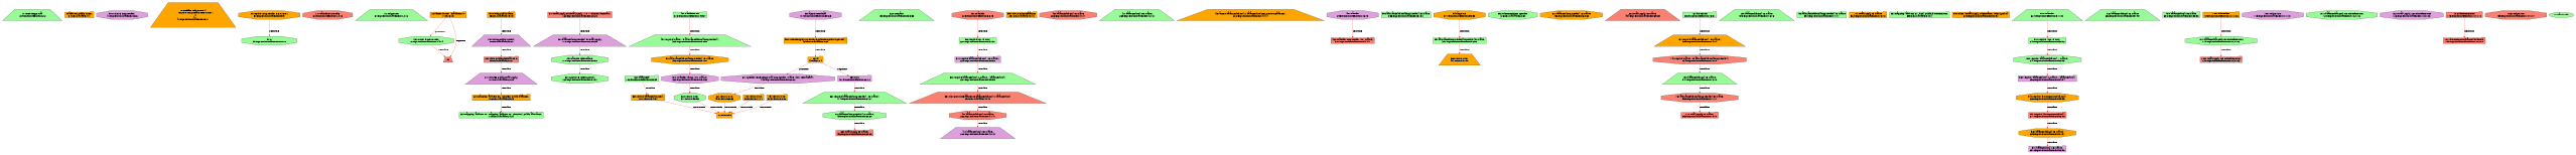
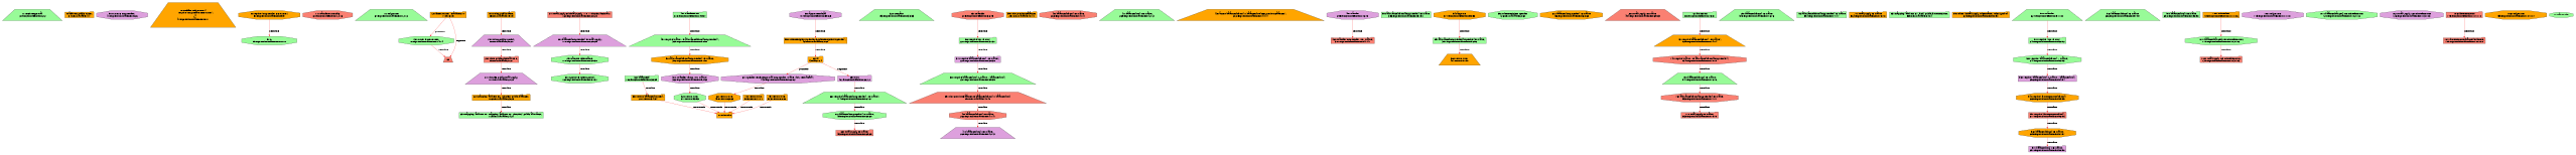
  digraph {
    node [fillcolor=palegreen shape=folder style=filled type_label=expression_statement]
    edge [color=red controlflow_type=next_line edge_type=CFG_edge]
    n1 [label="1_ receiveApproval\n12-function_definition-2-2" shape=trapezium type_label=function_definition]
    n2 [fillcolor=orange label="3_ address public owner;\n34-new_variable-4-4" type_label=new_variable]
    n3 [fillcolor=plum label="5_ owner = msg.sender;\n41-expression_statement-6-6" shape=octagon]
    n4 [fillcolor=orange label="7_ modifier onlyOwner {\n        require (msg.sender == owner);\n        _;\n    }\n47-expression_statement-8-11" shape=trapezium]
    n5 [fillcolor=orange label="8_ require (msg.sender == owner);\n50-expression_statement-9-9" shape=octagon]
    n6 [label="9_ _;\n59-expression_statement-10-10" shape=octagon]
    n7 [fillcolor=salmon label="11_ transferOwnership\n61-function_definition-12-16" shape=octagon type_label=function_definition]
    n8 [label="11_ onlyOwner\n67-expression_statement-12-12" shape=trapezium]
    n9 [fillcolor=orange label="12_ if_newOwner != address(0)\n71-if-13-15" type_label=if]
    n10 [label="13_ owner = newOwner;\n78-expression_statement-14-14" shape=octagon]
    82 [fillcolor=salmon shape=trapezium type_label=""]
    n12 [fillcolor=orange label="18_ string public name;\n85-new_variable-19-19" type_label=new_variable]
    n13 [fillcolor=plum label="19_ string public symbol;\n90-new_variable-20-20" shape=trapezium type_label=new_variable]
    n14 [fillcolor=salmon label="20_ uint8 public decimals = 8;\n95-new_variable-21-21" type_label=new_variable]
    n15 [fillcolor=plum label="21_ uint256 public totalSupply;\n101-new_variable-22-22" shape=trapezium type_label=new_variable]
    n16 [fillcolor=orange label="22_ mapping (address => uint256) public balances;\n106-new_variable-23-23" type_label=new_variable]
    n17 [label="23_ mapping (address => mapping (address => uint256)) public allowance;\n113-new_variable-24-24" type_label=new_variable]
    n18 [fillcolor=salmon label="27_ totalSupply = initialSupply * 10 ** uint256(decimals);\n160-expression_statement-28-28"]
    n19 [fillcolor=plum label="28_ balances[msg.sender] = totalSupply;\n170-expression_statement-29-29" shape=trapezium]
    n20 [label="29_ name = tokenName;\n178-expression_statement-30-30" shape=octagon]
    n21 [label="30_ symbol = tokenSymbol;\n182-expression_statement-31-31" shape=octagon]
    n22 [label="32_ balanceOf\n186-function_definition-33-35" type_label=function_definition]
    n23 [fillcolor=orange label="33_ return balances[_owner];\n201-return-34-34" type_label=return]
    n24 [fillcolor=orange label="0_ exit_node" type_label=exit]
    n25 [label="32_ constant\n193-expression_statement-33-33" shape=trapezium]
    n26 [fillcolor=salmon label="35_ _transfer\n205-function_definition-36-45" shape=octagon type_label=function_definition]
    n27 [label="36_ require(_to != 0x0);\n221-expression_statement-37-37"]
    n28 [fillcolor=plum label="37_ require(balances[_from] >= _value);\n228-expression_statement-38-38"]
    n29 [label="38_ require(balances[_to] + _value > balances[_to]);\n237-expression_statement-39-39" shape=trapezium]
    n30 [fillcolor=salmon label="39_ uint previousBalances = balances[_from] + balances[_to];\n250-new_variable-40-40" shape=trapezium type_label=new_variable]
    n31 [fillcolor=salmon label="40_ balances[_from] -= _value;\n262-expression_statement-41-41" shape=octagon]
    n32 [fillcolor=plum label="41_ balances[_to] += _value;\n268-expression_statement-42-42" shape=trapezium]
    n33 [fillcolor=orange label="39_ uint previousBalances\n251-new_variable-40-40" type_label=new_variable]
    n34 [fillcolor=salmon label="40_ balances[_from] -= _value\n263-expression_statement-41-41" shape=octagon]
    n35 [label="41_ balances[_to] += _value\n269-expression_statement-42-42" shape=trapezium]
    n36 [fillcolor=orange label="43_ assert(balances[_from] + balances[_to] == previousBalances);\n282-expression_statement-44-44" shape=trapezium]
    n37 [fillcolor=plum label="45_ transfer\n295-function_definition-46-48" shape=octagon type_label=function_definition]
    n38 [fillcolor=salmon label="46_ _transfer(msg.sender, _to, _value);\n307-expression_statement-47-47"]
    n39 [label="48_ transferFrom\n318-function_definition-49-54" type_label=function_definition]
    n40 [label="49_ require(_value <= allowance[_from][msg.sender]);\n339-expression_statement-50-50" shape=trapezium]
    n41 [fillcolor=orange label="50_ allowance[_from][msg.sender] -= _value;\n352-expression_statement-51-51" shape=octagon]
    n42 [fillcolor=plum label="51_ _transfer(_from, _to, _value);\n362-expression_statement-52-52" shape=octagon]
    n43 [label="52_ return true;\n371-return-53-53" shape=octagon type_label=return]
    n44 [label="50_ allowance[_from][msg.sender] -= _value\n353-expression_statement-51-51"]
    n45 [fillcolor=orange label="54_ approve\n374-function_definition-55-58" shape=octagon type_label=function_definition]
    n46 [label="55_ allowance[msg.sender][_spender] = _value;\n391-expression_statement-56-56"]
    n47 [fillcolor=orange label="56_ return true;\n401-return-57-57" shape=trapezium type_label=return]
    n48 [fillcolor=plum label="58_ approveAndCall\n404-function_definition-59-65" shape=octagon type_label=function_definition]
    n49 [fillcolor=orange label="59_ tokenRecipient spender = tokenRecipient(_spender);\n425-new_variable-60-60" type_label=new_variable]
    n50 [fillcolor=orange label="60_ if\n435-if-61-64" type_label=if]
    n51 [fillcolor=plum label="61_ spender.receiveApproval(msg.sender, _value, this, _extraData);\n443-expression_statement-62-62" shape=octagon]
    n52 [fillcolor=plum label="65_ burn\n461-function_definition-66-72" type_label=function_definition]
    n53 [label="59_ tokenRecipient spender\n426-new_variable-60-60" shape=octagon type_label=new_variable]
    n54 [fillcolor=orange label="62_ return true;\n458-return-63-63" shape=octagon type_label=return]
    n55 [label="66_ require(balances[msg.sender] >= _value);\n474-expression_statement-67-67" shape=trapezium]
    n56 [label="67_ balances[msg.sender] -= _value;\n485-expression_statement-68-68" shape=octagon]
    n57 [fillcolor=salmon label="68_ totalSupply -= _value;\n493-expression_statement-69-69"]
    n58 [fillcolor=orange label="67_ balances[msg.sender] -= _value\n486-expression_statement-68-68" shape=octagon]
    n59 [fillcolor=salmon label="68_ totalSupply -= _value\n494-expression_statement-69-69" shape=trapezium]
    n60 [fillcolor=orange label="70_ return true;\n505-return-71-71" type_label=return]
    n61 [label="72_ burnFrom\n508-function_definition-73-81" type_label=function_definition]
    n62 [fillcolor=orange label="73_ require(balances[_from] >= _value);\n525-expression_statement-74-74" shape=trapezium]
    n63 [fillcolor=salmon label="74_ require(_value <= allowance[_from][msg.sender]);\n534-expression_statement-75-75" shape=octagon]
    n64 [label="75_ balances[_from] -= _value;\n547-expression_statement-76-76" shape=trapezium]
    n65 [fillcolor=salmon label="76_ allowance[_from][msg.sender] -= _value;\n553-expression_statement-77-77" shape=octagon]
    n66 [fillcolor=salmon label="77_ totalSupply -= _value;\n563-expression_statement-78-78"]
    n67 [label="75_ balances[_from] -= _value\n548-expression_statement-76-76" shape=trapezium]
    n68 [label="76_ allowance[_from][msg.sender] -= _value\n554-expression_statement-77-77"]
    n69 [fillcolor=orange label="77_ totalSupply -= _value\n564-expression_statement-78-78"]
    n70 [fillcolor=orange label="79_ return true;\n573-return-80-80" type_label=return]
    n71 [label="83_ mapping (address => bool) public frozenAccount;\n585-new_variable-84-84" type_label=new_variable]
    n72 [fillcolor=orange label="89_ token (initialSupply, tokenName, tokenSymbol)\n615-expression_statement-90-90"]
    n73 [label="90_ _transfer\n624-function_definition-91-100" shape=trapezium type_label=function_definition]
    n74 [label="91_ require (_to != 0x0);\n640-expression_statement-92-92"]
    n75 [label="92_ require (balances[_from] > _value);\n647-expression_statement-93-93" shape=octagon]
    n76 [fillcolor=plum label="93_ require (balances[_to] + _value > balances[_to]);\n656-expression_statement-94-94"]
    n77 [fillcolor=orange label="94_ require(!frozenAccount[_from]);\n669-expression_statement-95-95" shape=octagon]
    n78 [fillcolor=salmon label="95_ require(!frozenAccount[_to]);\n677-expression_statement-96-96"]
    n79 [fillcolor=orange label="96_ balances[_from] -= _value;\n685-expression_statement-97-97" shape=octagon]
    n80 [fillcolor=plum label="97_ balances[_to] += _value;\n691-expression_statement-98-98"]
    n81 [label="96_ balances[_from] -= _value\n686-expression_statement-97-97" shape=trapezium]
    n82 [label="97_ balances[_to] += _value\n692-expression_statement-98-98"]
    n83 [fillcolor=orange label="100_ mintToken\n705-function_definition-101-106" type_label=function_definition]
    n84 [label="101_ balances[target] += mintedAmount;\n719-expression_statement-102-102" shape=octagon]
    n85 [fillcolor=salmon label="102_ totalSupply += mintedAmount;\n725-expression_statement-103-103"]
    n86 [fillcolor=plum label="100_ onlyOwner\n715-expression_statement-101-101" shape=octagon]
    n87 [label="101_ balances[target] += mintedAmount\n720-expression_statement-102-102" shape=octagon]
    n88 [fillcolor=plum label="102_ totalSupply += mintedAmount\n726-expression_statement-103-103" shape=octagon]
    n89 [fillcolor=salmon label="106_ freezeAccount\n745-function_definition-107-110" type_label=function_definition]
    n90 [fillcolor=salmon label="107_ frozenAccount[target] = freeze;\n759-expression_statement-108-108"]
-   n91 [fillcolor=salmon label="106_ onlyOwner\n755-expression_statement-107-107" shape=octagon]
+   n91 [fillcolor=orange label="106_ onlyOwner\n755-expression_statement-107-107" shape=octagon]
    n92 [label="0_ start_node" shape=octagon type_label=start]
    n5 -> n6 [label=next_line]
    n9 -> n10 [controlflow_type=pos_next label=pos_next]
    n9 -> 82 [controlflow_type=neg_next label=neg_next]
    n10 -> 82 [label=next_line]
    n12 -> n13 [label=next_line]
    n13 -> n14 [label=next_line]
    n14 -> n15 [label=next_line]
    n15 -> n16 [label=next_line]
    n16 -> n17 [label=next_line]
    n18 -> n19 [label=next_line]
    n19 -> n20 [label=next_line]
    n20 -> n21 [label=next_line]
    n22 -> n23 [label=next_line]
    n23 -> n24 [controlflow_type=return_exit label=return_exit]
    n26 -> n27 [label=next_line]
    n27 -> n28 [label=next_line]
    n28 -> n29 [label=next_line]
    n29 -> n30 [label=next_line]
    n30 -> n31 [label=next_line]
    n31 -> n32 [label=next_line]
    n37 -> n38 [label=next_line]
    n39 -> n40 [label=next_line]
    n40 -> n41 [label=next_line]
    n41 -> n42 [label=next_line]
    n42 -> n43 [label=next_line]
    n43 -> n24 [controlflow_type=return_exit label=return_exit]
    n45 -> n46 [label=next_line]
    n46 -> n47 [label=next_line]
    n48 -> n49 [label=next_line]
    n49 -> n50 [label=next_line]
    n50 -> n51 [controlflow_type=pos_next label=pos_next]
    n50 -> n52 [controlflow_type=neg_next label=neg_next]
    n51 -> n54 [label=next_line]
    n52 -> n55 [label=next_line]
    n54 -> n24 [controlflow_type=return_exit label=return_exit]
    n55 -> n56 [label=next_line]
    n56 -> n57 [label=next_line]
    n60 -> n24 [controlflow_type=return_exit label=return_exit]
    n61 -> n62 [label=next_line]
    n62 -> n63 [label=next_line]
    n63 -> n64 [label=next_line]
    n64 -> n65 [label=next_line]
    n65 -> n66 [label=next_line]
    n70 -> n24 [controlflow_type=return_exit label=return_exit]
    n73 -> n74 [label=next_line]
    n74 -> n75 [label=next_line]
    n75 -> n76 [label=next_line]
    n76 -> n77 [label=next_line]
    n77 -> n78 [label=next_line]
    n78 -> n79 [label=next_line]
    n79 -> n80 [label=next_line]
    n83 -> n84 [label=next_line]
    n84 -> n85 [label=next_line]
    n89 -> n90 [label=next_line]
  }
